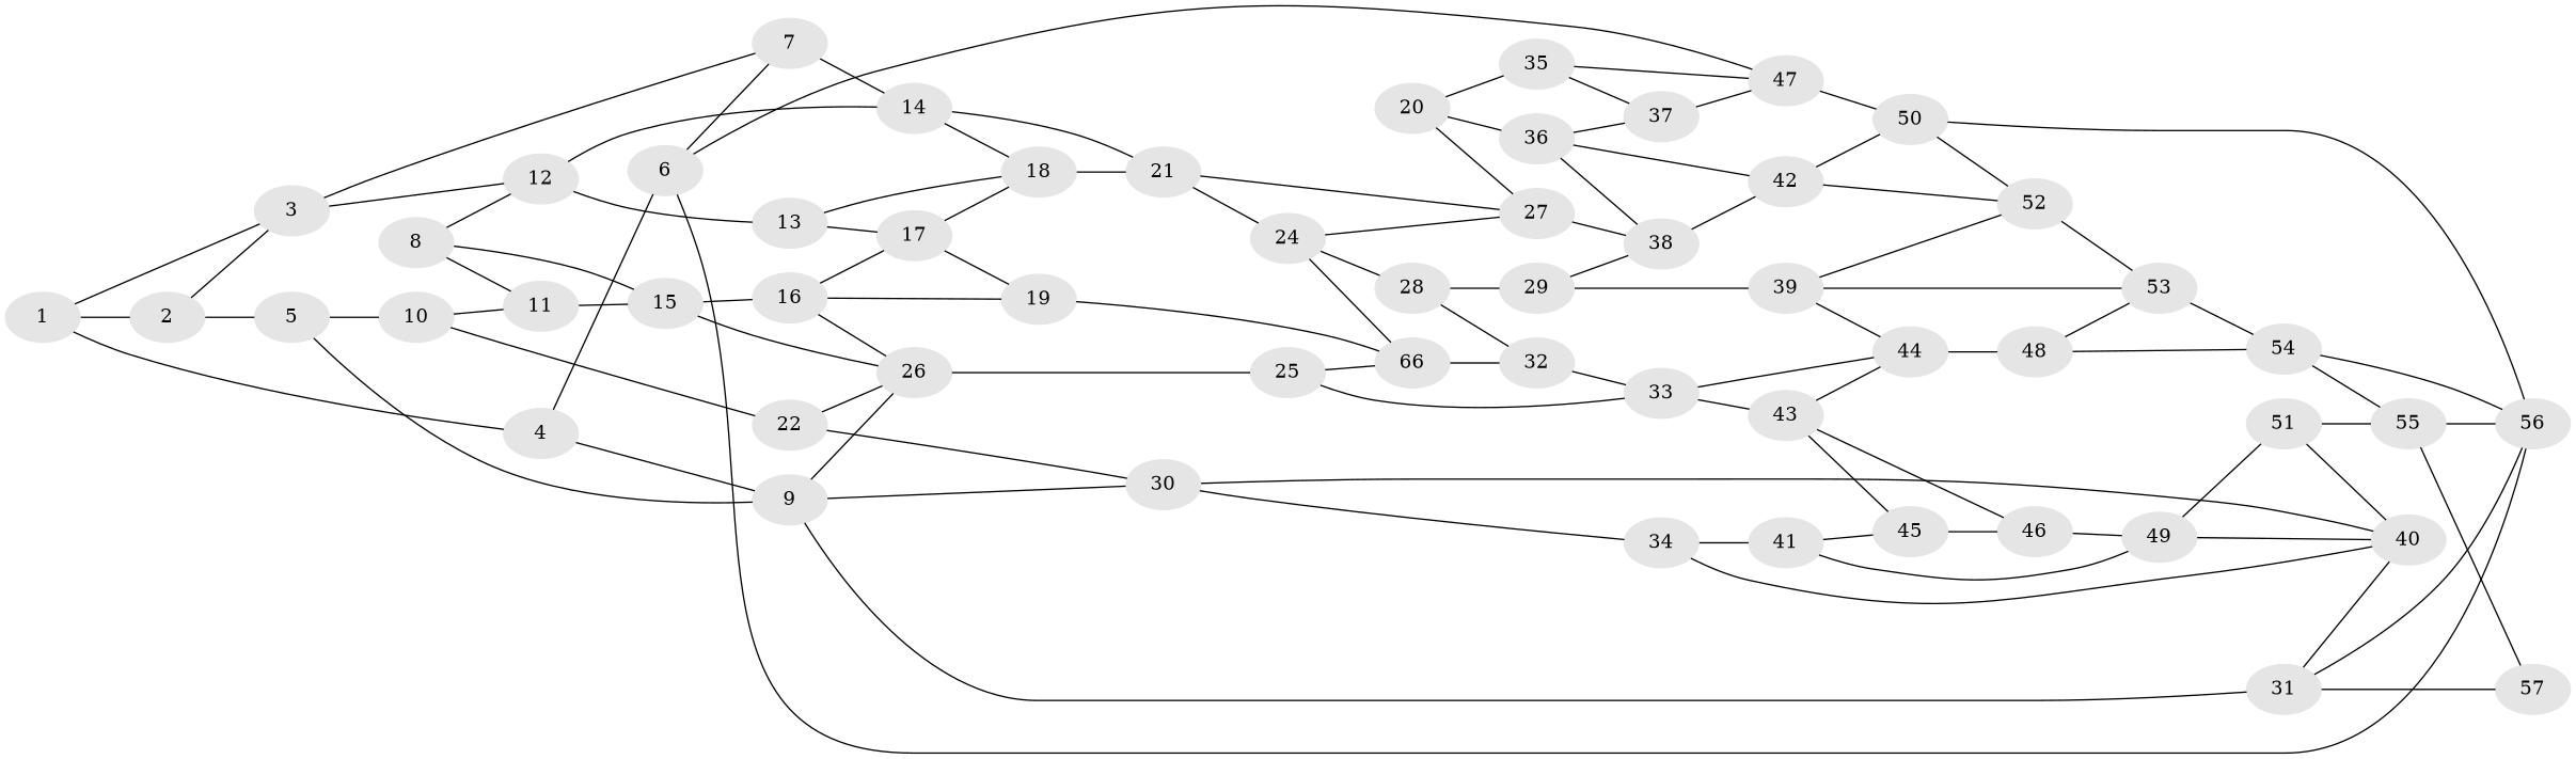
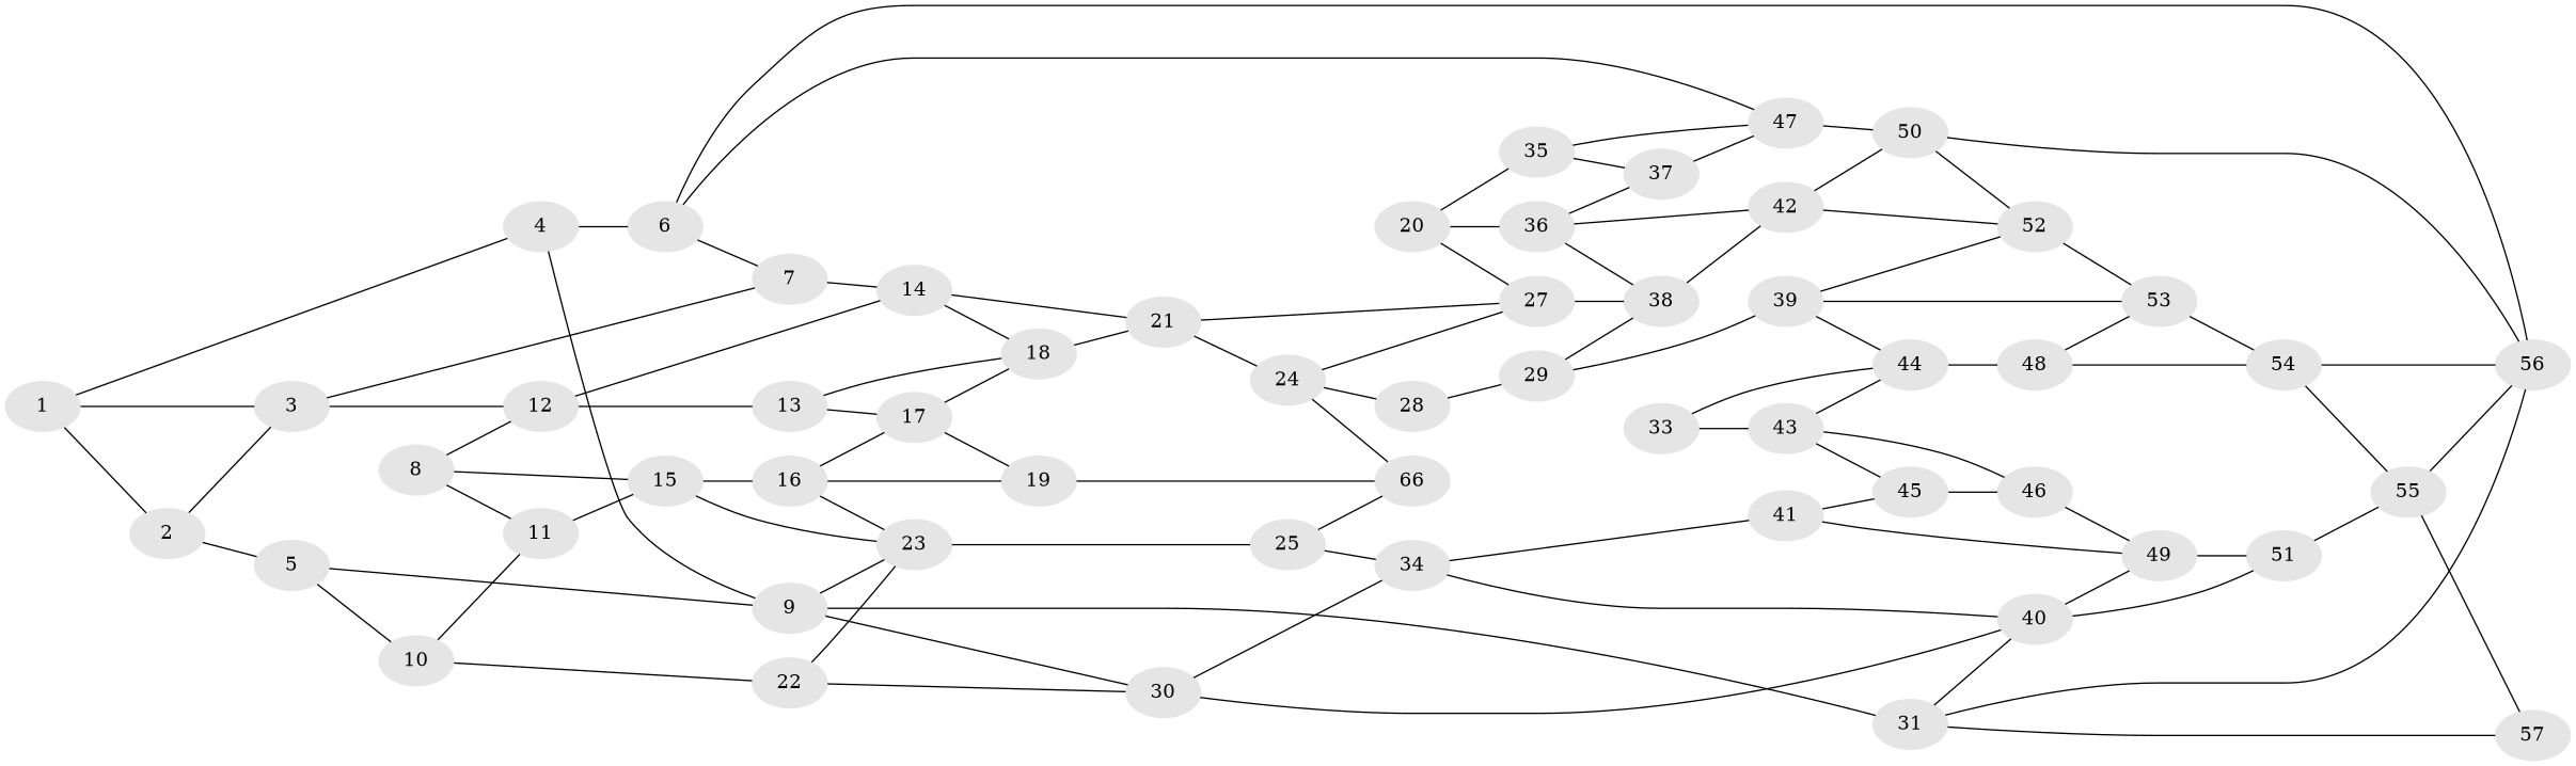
  graph {
    rankdir=LR
    node [color=gray90 style=filled]
    edge [weight=1.0]
    1
    2
    3
    4
    5
    7
    12
    6
    9
    10
    14
    13
    47
    56
    30
    31
-   23 [label=26]
+   23
    11
    22
    50
    18
    21
    35
    37
    8
    15
    16
    34
    40
    57
    17
    19
    27
    24
    25
    n36 [label=66]
-   32
    20
    36
    38
    42
    28
    33
    29
    43
    44
    39
    52
    53
    41
    49
    45
    46
    48
    54
    51
    55
    1 -- 2
    1 -- 3
    1 -- 4
    2 -- 3
    2 -- 5 [weight=2.0]
    3 -- 7
    3 -- 12
    4 -- 6 [weight=2.0]
    4 -- 9
    5 -- 9
    5 -- 10
    7 -- 14
    12 -- 14
    12 -- 13
    6 -- 7
    6 -- 47
    6 -- 56
    9 -- 30
    9 -- 31
    9 -- 23
    10 -- 11 [weight=2.0]
    10 -- 22
    14 -- 18
    14 -- 21
    13 -- 18
    13 -- 17
    47 -- 50
    30 -- 34
    30 -- 40
    31 -- 56
    31 -- 40
    31 -- 57 [weight=2.0]
    23 -- 25
    11 -- 15
    22 -- 30
    22 -- 23
    50 -- 56
    50 -- 52
    18 -- 21
    21 -- 27
    21 -- 24
    35 -- 47
    35 -- 37
    37 -- 47
    8 -- 12
    8 -- 11
    8 -- 15
    15 -- 23
    15 -- 16
    16 -- 23
    16 -- 17
    16 -- 19
    34 -- 40
    34 -- 41
    40 -- 49
    17 -- 18
    17 -- 19
    19 -- n36
    27 -- 38
    24 -- 27
    24 -- n36
    24 -- 28
    25 -- n36
-   25 -- 33
-   n36 -- 32
-   32 -- 33
+   25 -- 34
    20 -- 35
    20 -- 27
    20 -- 36
    36 -- 37
    36 -- 38
    36 -- 42
    38 -- 42
    42 -- 50
    42 -- 52
-   28 -- 32 [weight=2.0]
    28 -- 29
    33 -- 43
    33 -- 44
    29 -- 38
    29 -- 39
    43 -- 44
    43 -- 45
    43 -- 46
    44 -- 48
    39 -- 44
    39 -- 52
    39 -- 53
    52 -- 53
    53 -- 54
    41 -- 49
    41 -- 45 [weight=2.0]
    49 -- 51
    45 -- 46
    46 -- 49
    48 -- 53
    48 -- 54
    54 -- 56
    54 -- 55
    51 -- 40
    51 -- 55
    55 -- 56
    55 -- 57
  }
